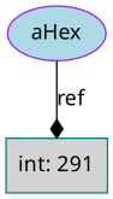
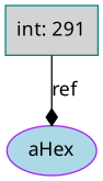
  digraph {
    fontname="Noto Sans"
    node [style=filled fontname="Noto Sans"]
    n1 [label=aHex shape=ellipse fillcolor=lightblue color=purple]
    n2 [label="int: 291" shape=box fillcolor=lightgrey color=teal]
-   n1 -> n2 [label=ref color=black arrowhead=diamond fontname="Noto Sans"]
+   n2 -> n1 [label=ref color=black arrowhead=diamond fontname="Noto Sans"]
  }
